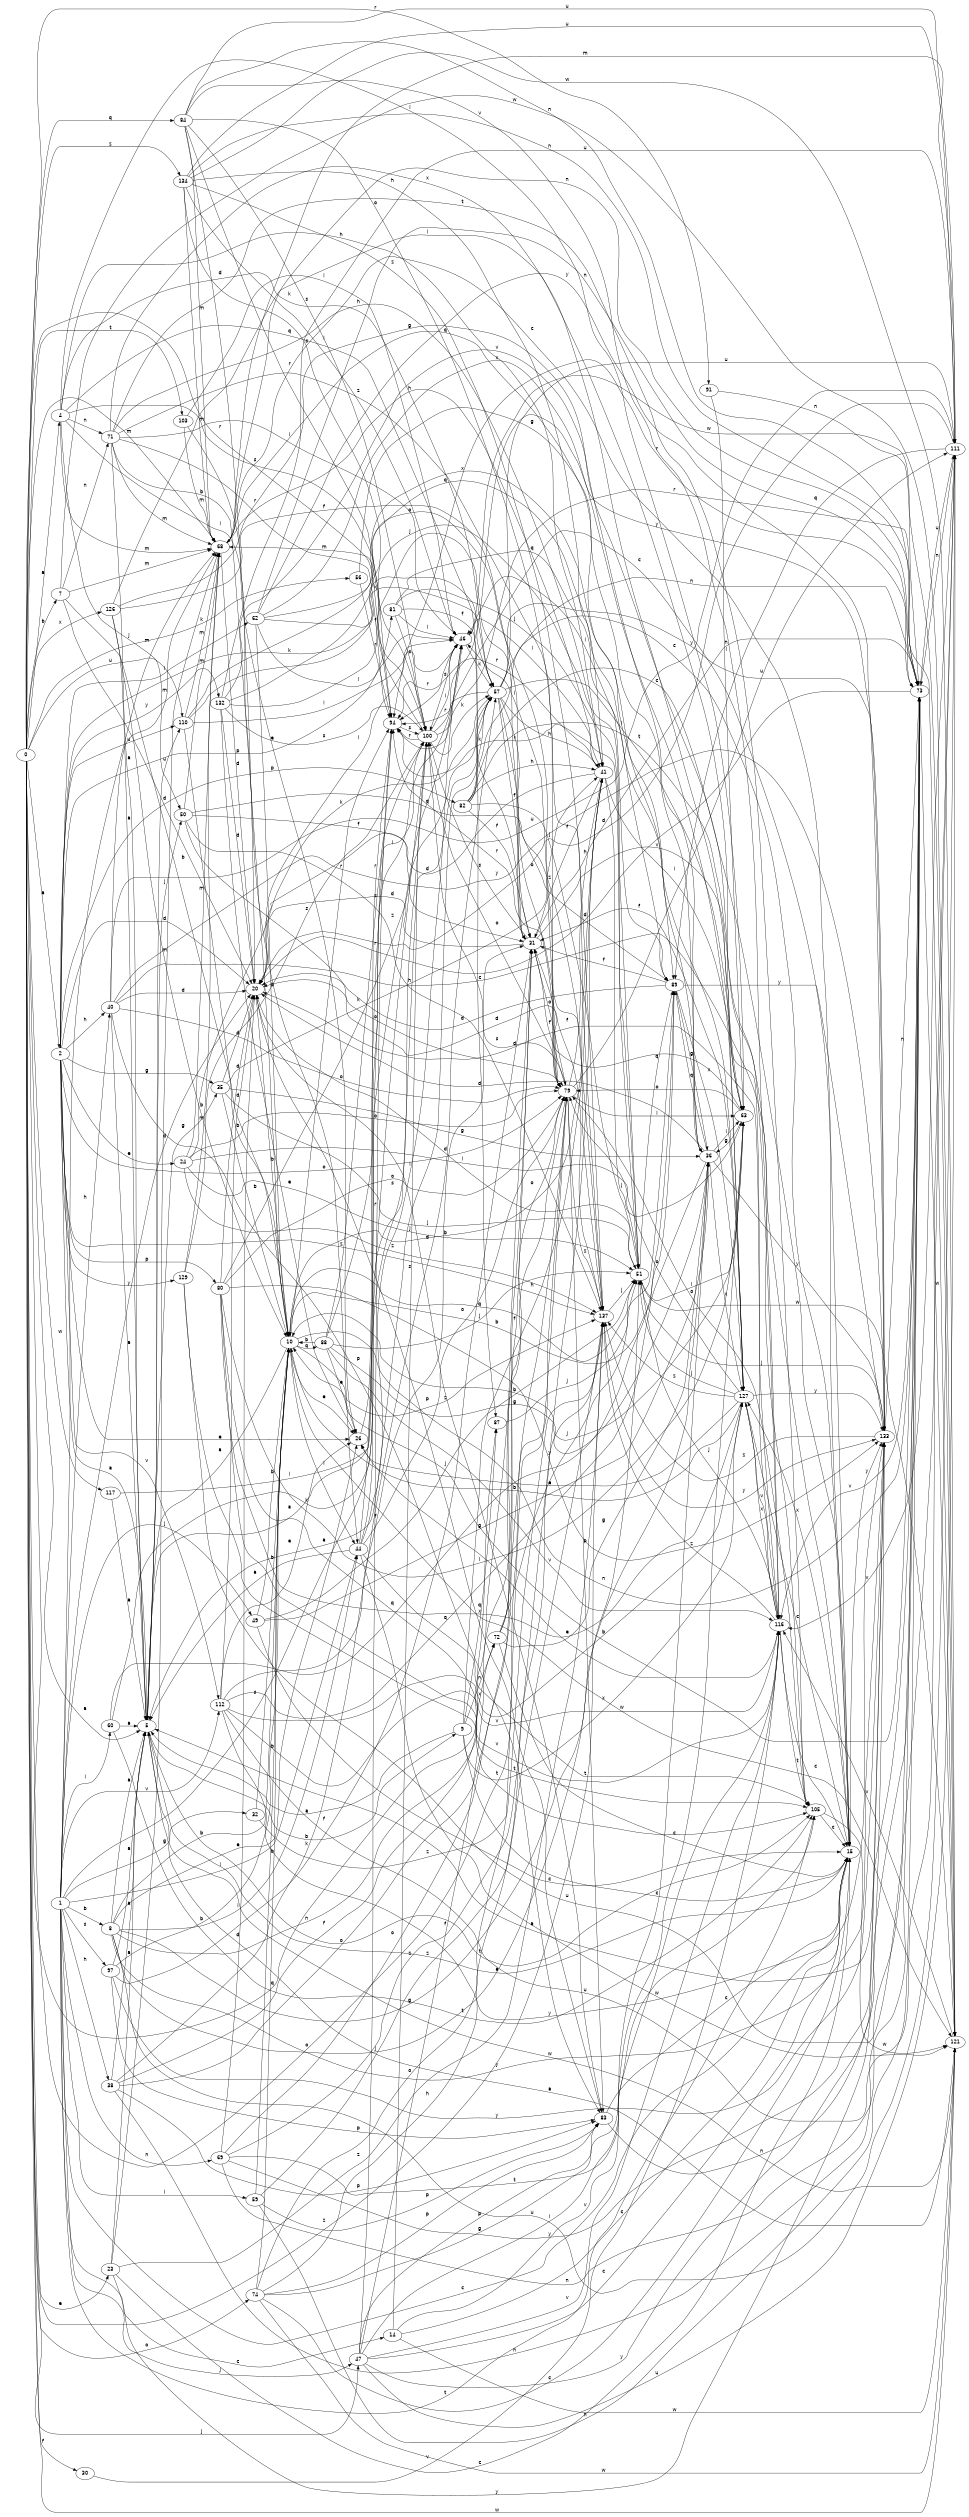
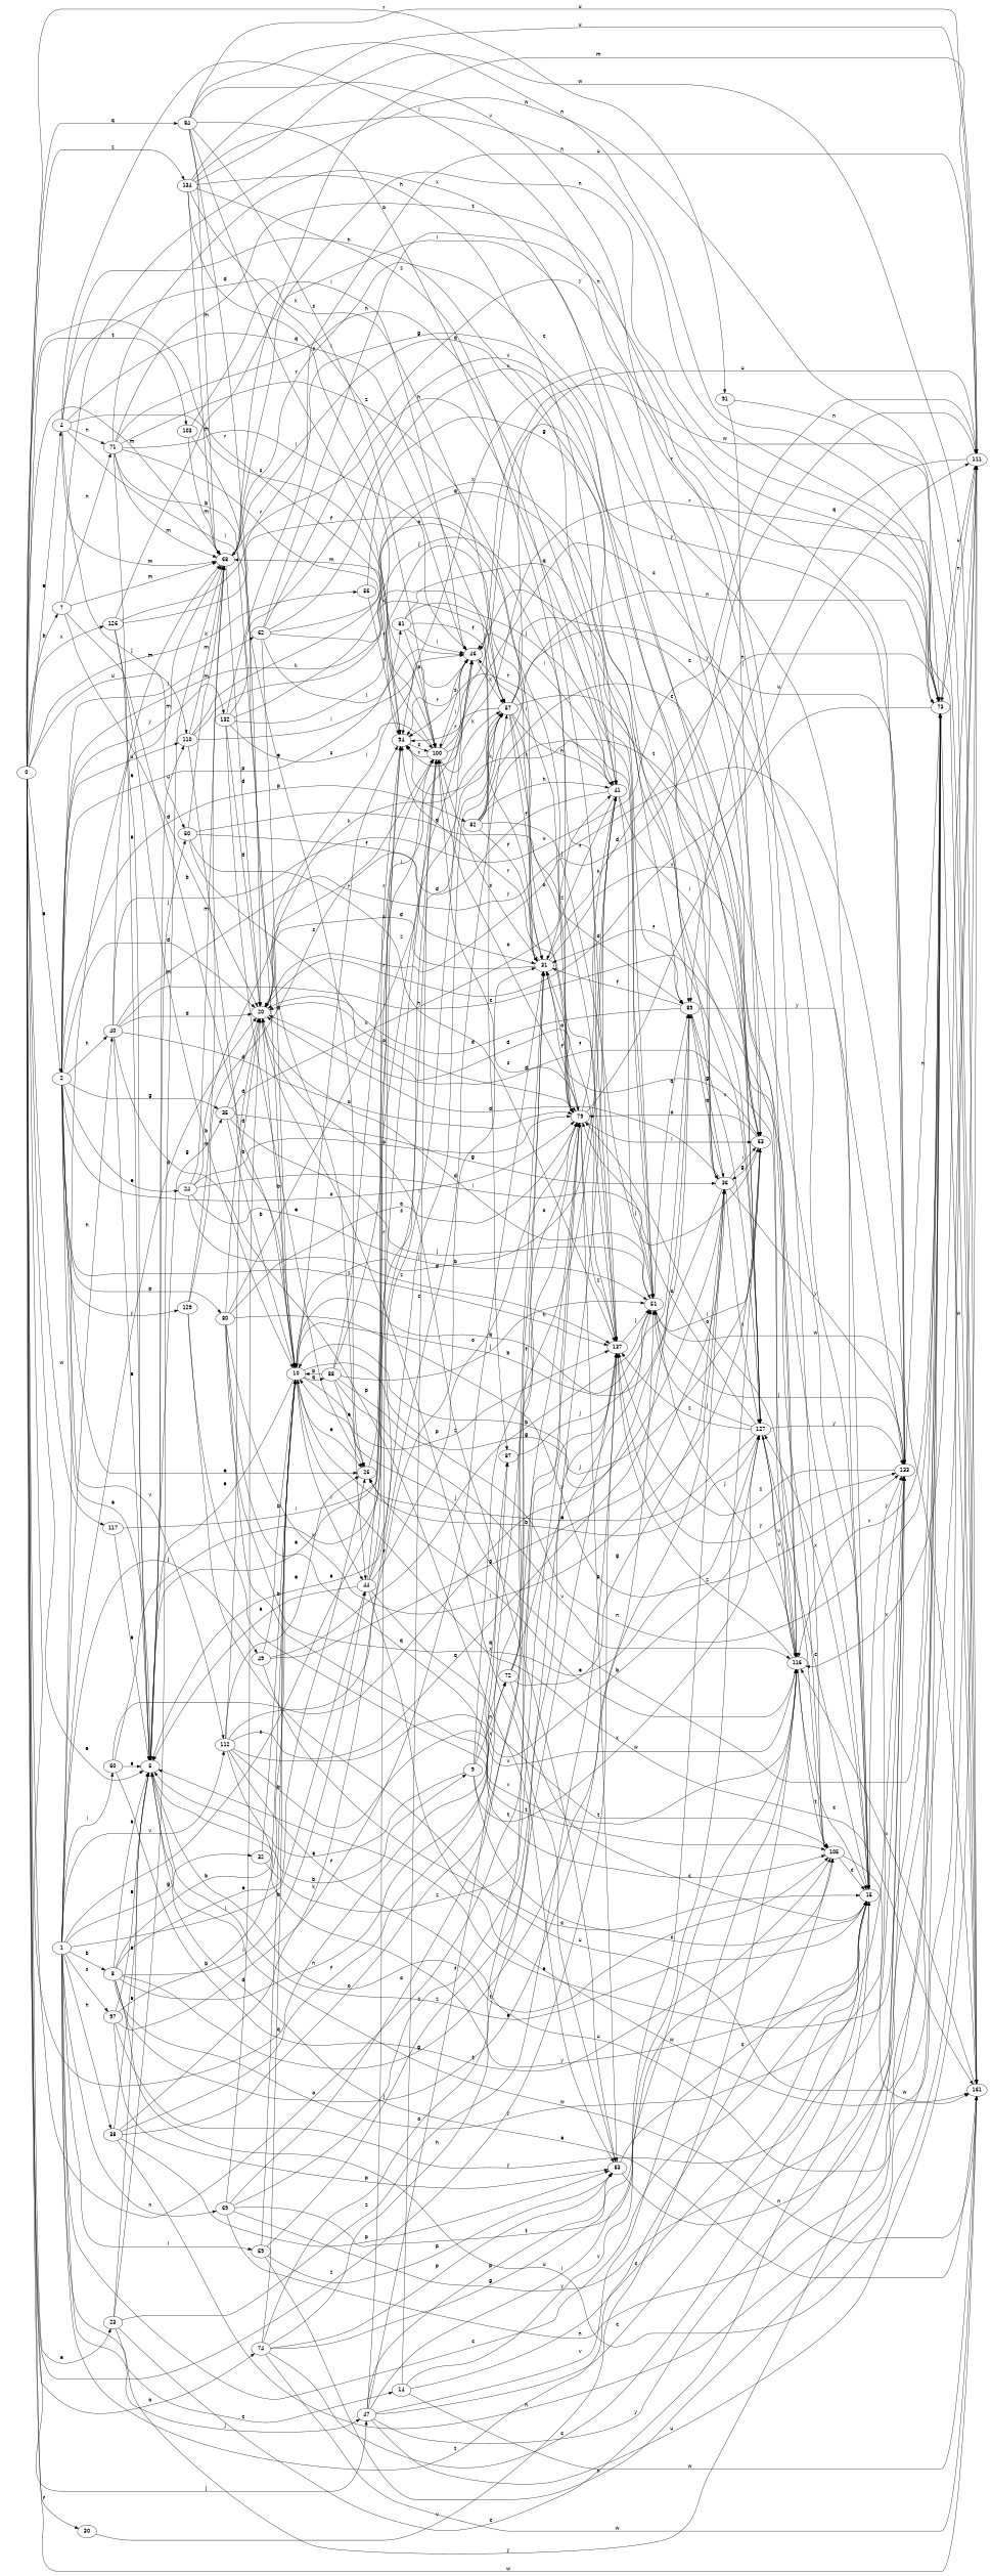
  strict digraph {
    fontname="DejaVu Sans"
    rankdir=LR
    node [fontname="DejaVu Sans"]
    edge [fontname="DejaVu Sans"]
    0
    2
    4
    5
    7
    23
    30
    47
    56
    68
    74
    79
    84
    87
    91
    94
    103
    110
    117
-   121
+   121 [label=161]
    126
    134
    137
    20
    40
    112
    24
    26
    35
    57
    62
    80
    81
    82
    129
    132
    44
    100
    41
    50
    63
    71
    105
    9
    10
    15
    133
    116
    111
    83
    31
    36
    73
    89
    46
    51
    127
    1
    8
    14
    32
    38
    49
    59
    60
    69
    97
    72
    88
    0 -> 2 [label=a]
    0 -> 4 [label=a]
    0 -> 5 [label=a]
    0 -> 7 [label=b]
    0 -> 23 [label=e]
    0 -> 30 [label=f]
    0 -> 47 [label=j]
    0 -> 56 [label=k]
    0 -> 68 [label=m]
    0 -> 74 [label=o]
    0 -> 79 [label=o]
    0 -> 84 [label=q]
    0 -> 87 [label=q]
    0 -> 91 [label=r]
    0 -> 94 [label=r]
    0 -> 103 [label=t]
    0 -> 110 [label=u]
    0 -> 117 [label=w]
    0 -> 121 [label=w]
    0 -> 126 [label=x]
    0 -> 134 [label=z]
    0 -> 137 [label=z]
    2 -> 5 [label=a]
    2 -> 79 [label=o]
    2 -> 110 [label=u]
    2 -> 137 [label=z]
    2 -> 20 [label=d]
    2 -> 40 [label=h]
    2 -> 112 [label=v]
    2 -> 24 [label=e]
    2 -> 26 [label=e]
    2 -> 35 [label=g]
    2 -> 57 [label=k]
    2 -> 62 [label=l]
    2 -> 80 [label=p]
    2 -> 81 [label=p]
    2 -> 82 [label=p]
    2 -> 129 [label=y]
    2 -> 132 [label=y]
    4 -> 68 [label=m]
    4 -> 87 [label=q]
    4 -> 57 [label=k]
    4 -> 44 [label=i]
    4 -> 100 [label=s]
    4 -> 41 [label=h]
    4 -> 50 [label=j]
    4 -> 63 [label=l]
    4 -> 71 [label=n]
    5 -> 110 [label=u]
    5 -> 121 [label=w]
    5 -> 35 [label=g]
    5 -> 50 [label=j]
    5 -> 105 [label=t]
    5 -> 9 [label=b]
    7 -> 68 [label=m]
    7 -> 121 [label=w]
    7 -> 20 [label=d]
    7 -> 71 [label=n]
    7 -> 10 [label=b]
    23 -> 5 [label=a]
    23 -> 68 [label=m]
    23 -> 137 [label=z]
    23 -> 15 [label=c]
    23 -> 133 [label=y]
    30 -> 116 [label=v]
    47 -> 94 [label=r]
    47 -> 63 [label=l]
    47 -> 15 [label=c]
    47 -> 133 [label=y]
    47 -> 116 [label=v]
    47 -> 111 [label=u]
    47 -> 83 [label=p]
    47 -> 31 [label=f]
    56 -> 94 [label=r]
    56 -> 36 [label=g]
    68 -> 20 [label=d]
    68 -> 41 [label=h]
    68 -> 15 [label=c]
    68 -> 73 [label=n]
    68 -> 89 [label=q]
    74 -> 79 [label=o]
    74 -> 121 [label=w]
    74 -> 41 [label=h]
    74 -> 10 [label=b]
    74 -> 15 [label=c]
    74 -> 83 [label=p]
    74 -> 36 [label=g]
    79 -> 137 [label=z]
    79 -> 100 [label=s]
    79 -> 41 [label=h]
    79 -> 63 [label=l]
    79 -> 111 [label=u]
    79 -> 83 [label=p]
    79 -> 31 [label=f]
    79 -> 46 [label=i]
    84 -> 68 [label=m]
    84 -> 79 [label=o]
    84 -> 94 [label=r]
    84 -> 20 [label=d]
    84 -> 100 [label=s]
    84 -> 116 [label=v]
    84 -> 111 [label=u]
    84 -> 73 [label=n]
    87 -> 51 [label=j]
    91 -> 63 [label=l]
    91 -> 73 [label=n]
    94 -> 100 [label=s]
    103 -> 68 [label=m]
    103 -> 26 [label=e]
    103 -> 46 [label=i]
    110 -> 68 [label=m]
    110 -> 10 [label=b]
    110 -> 46 [label=i]
    110 -> 51 [label=j]
    110 -> 127 [label=x]
    117 -> 5 [label=a]
    117 -> 46 [label=i]
    121 -> 5 [label=a]
    121 -> 94 [label=r]
    121 -> 116 [label=v]
    126 -> 5 [label=a]
    126 -> 63 [label=l]
    126 -> 10 [label=b]
    126 -> 31 [label=f]
    126 -> 36 [label=g]
    134 -> 68 [label=m]
    134 -> 121 [label=w]
    134 -> 137 [label=z]
    134 -> 100 [label=s]
    134 -> 41 [label=h]
    134 -> 111 [label=u]
    134 -> 73 [label=n]
    134 -> 46 [label=i]
    137 -> 94 [label=r]
    137 -> 133 [label=y]
    137 -> 31 [label=f]
    137 -> 51 [label=j]
    20 -> 10 [label=b]
    20 -> 83 [label=p]
    20 -> 46 [label=i]
    40 -> 5 [label=a]
    40 -> 68 [label=m]
    40 -> 79 [label=o]
    40 -> 20 [label=d]
    40 -> 15 [label=c]
    40 -> 133 [label=y]
    40 -> 111 [label=u]
    40 -> 83 [label=p]
    112 -> 20 [label=d]
    112 -> 26 [label=e]
    112 -> 133 [label=y]
    112 -> 116 [label=v]
    112 -> 111 [label=u]
    112 -> 31 [label=f]
    112 -> 89 [label=q]
    112 -> 127 [label=x]
    24 -> 68 [label=m]
    24 -> 79 [label=o]
    24 -> 137 [label=z]
    24 -> 57 [label=k]
    24 -> 63 [label=l]
    24 -> 51 [label=j]
    26 -> 94 [label=r]
    35 -> 20 [label=d]
    35 -> 41 [label=h]
    35 -> 10 [label=b]
    35 -> 36 [label=g]
    35 -> 51 [label=j]
    57 -> 5 [label=a]
    57 -> 79 [label=o]
    57 -> 94 [label=r]
    57 -> 137 [label=z]
    57 -> 41 [label=h]
    57 -> 63 [label=l]
    57 -> 15 [label=c]
    57 -> 133 [label=y]
    57 -> 111 [label=u]
    57 -> 31 [label=f]
    62 -> 79 [label=o]
    62 -> 57 [label=k]
    62 -> 10 [label=b]
    62 -> 133 [label=y]
    62 -> 73 [label=n]
    62 -> 46 [label=i]
    62 -> 127 [label=x]
    80 -> 79 [label=o]
    80 -> 20 [label=d]
    80 -> 57 [label=k]
    80 -> 63 [label=l]
    80 -> 105 [label=t]
    80 -> 133 [label=y]
    80 -> 116 [label=v]
    80 -> 127 [label=x]
    81 -> 100 [label=s]
    81 -> 31 [label=f]
    81 -> 89 [label=q]
    81 -> 46 [label=i]
    81 -> 51 [label=j]
    82 -> 57 [label=k]
    82 -> 41 [label=h]
    82 -> 105 [label=t]
    82 -> 15 [label=c]
    82 -> 31 [label=f]
    82 -> 73 [label=n]
    82 -> 51 [label=j]
    129 -> 68 [label=m]
    129 -> 100 [label=s]
    129 -> 105 [label=t]
    129 -> 111 [label=u]
    132 -> 20 [label=d]
    132 -> 26 [label=e]
    132 -> 100 [label=s]
    132 -> 116 [label=v]
    132 -> 111 [label=u]
    132 -> 31 [label=f]
    132 -> 89 [label=q]
    44 -> 5 [label=a]
    44 -> 79 [label=o]
    44 -> 94 [label=r]
    44 -> 121 [label=w]
    44 -> 100 [label=s]
    44 -> 105 [label=t]
    44 -> 46 [label=i]
    100 -> 5 [label=a]
    100 -> 68 [label=m]
    100 -> 79 [label=o]
    100 -> 94 [label=r]
    100 -> 57 [label=k]
    100 -> 15 [label=c]
    100 -> 133 [label=y]
    100 -> 46 [label=i]
    41 -> 94 [label=r]
    41 -> 20 [label=d]
    41 -> 63 [label=l]
    41 -> 10 [label=b]
    41 -> 31 [label=f]
    41 -> 46 [label=i]
    41 -> 51 [label=j]
    50 -> 68 [label=m]
    50 -> 79 [label=o]
    50 -> 137 [label=z]
    50 -> 31 [label=f]
    50 -> 89 [label=q]
    63 -> 79 [label=o]
    63 -> 20 [label=d]
    63 -> 10 [label=b]
    63 -> 36 [label=g]
    71 -> 5 [label=a]
    71 -> 68 [label=m]
    71 -> 94 [label=r]
    71 -> 137 [label=z]
    71 -> 41 [label=h]
    71 -> 105 [label=t]
    71 -> 10 [label=b]
    71 -> 46 [label=i]
    71 -> 127 [label=x]
    105 -> 79 [label=o]
    105 -> 121 [label=w]
    105 -> 15 [label=c]
    9 -> 5 [label=a]
    9 -> 87 [label=q]
    9 -> 41 [label=h]
    9 -> 15 [label=c]
    9 -> 127 [label=x]
    9 -> 72 [label=n]
    10 -> 5 [label=a]
    10 -> 94 [label=r]
    10 -> 121 [label=w]
    10 -> 137 [label=z]
    10 -> 26 [label=e]
    10 -> 44 [label=i]
    10 -> 73 [label=n]
    10 -> 89 [label=q]
    10 -> 88 [label=q]
    15 -> 5 [label=a]
    15 -> 133 [label=y]
    15 -> 127 [label=x]
    133 -> 137 [label=z]
    133 -> 73 [label=n]
    133 -> 51 [label=j]
    116 -> 137 [label=z]
    116 -> 20 [label=d]
    116 -> 26 [label=e]
    116 -> 105 [label=t]
    116 -> 15 [label=c]
    116 -> 51 [label=j]
    116 -> 127 [label=x]
    111 -> 68 [label=m]
    111 -> 20 [label=d]
    111 -> 116 [label=v]
    111 -> 73 [label=n]
    111 -> 89 [label=q]
    83 -> 20 [label=d]
    83 -> 15 [label=c]
    83 -> 73 [label=n]
    31 -> 79 [label=o]
    31 -> 20 [label=d]
    31 -> 100 [label=s]
    31 -> 116 [label=v]
    31 -> 73 [label=n]
    36 -> 20 [label=d]
    36 -> 63 [label=l]
    36 -> 10 [label=b]
    36 -> 133 [label=y]
    36 -> 89 [label=q]
    36 -> 46 [label=i]
    36 -> 127 [label=x]
    73 -> 5 [label=a]
    73 -> 94 [label=r]
    73 -> 121 [label=w]
    73 -> 20 [label=d]
    73 -> 10 [label=b]
    73 -> 116 [label=v]
    73 -> 111 [label=u]
    89 -> 20 [label=d]
    89 -> 133 [label=y]
    89 -> 31 [label=f]
    89 -> 36 [label=g]
    89 -> 127 [label=x]
    46 -> 94 [label=r]
    46 -> 121 [label=w]
    46 -> 57 [label=k]
    46 -> 100 [label=s]
    51 -> 94 [label=r]
    51 -> 121 [label=w]
    51 -> 20 [label=d]
    51 -> 63 [label=l]
    51 -> 89 [label=q]
    127 -> 79 [label=o]
    127 -> 137 [label=z]
    127 -> 26 [label=e]
    127 -> 10 [label=b]
    127 -> 15 [label=c]
    127 -> 133 [label=y]
    127 -> 116 [label=v]
    127 -> 31 [label=f]
    127 -> 51 [label=j]
    1 -> 47 [label=j]
    1 -> 68 [label=m]
    1 -> 20 [label=d]
    1 -> 40 [label=h]
    1 -> 112 [label=v]
    1 -> 44 [label=i]
    1 -> 100 [label=s]
    1 -> 105 [label=t]
    1 -> 15 [label=c]
    1 -> 8 [label=b]
    1 -> 14 [label=c]
    1 -> 32 [label=g]
    1 -> 38 [label=h]
    1 -> 49 [label=j]
    1 -> 59 [label=l]
    1 -> 60 [label=l]
    1 -> 69 [label=n]
    1 -> 97 [label=s]
    8 -> 5 [label=a]
    8 -> 26 [label=e]
    8 -> 44 [label=i]
    8 -> 10 [label=b]
    8 -> 133 [label=y]
    8 -> 111 [label=u]
    8 -> 36 [label=g]
    8 -> 51 [label=j]
    8 -> 72 [label=n]
    14 -> 121 [label=w]
    14 -> 100 [label=s]
    14 -> 15 [label=c]
    14 -> 116 [label=v]
    32 -> 137 [label=z]
    32 -> 10 [label=b]
    38 -> 5 [label=a]
    38 -> 79 [label=o]
    38 -> 57 [label=k]
    38 -> 83 [label=p]
    38 -> 31 [label=f]
    38 -> 73 [label=n]
    49 -> 10 [label=b]
    49 -> 15 [label=c]
    49 -> 36 [label=g]
    49 -> 51 [label=j]
    59 -> 137 [label=z]
    59 -> 10 [label=b]
    59 -> 83 [label=p]
    59 -> 73 [label=n]
    60 -> 5 [label=a]
    60 -> 57 [label=k]
    60 -> 105 [label=t]
    60 -> 89 [label=q]
    69 -> 79 [label=o]
    69 -> 137 [label=z]
    69 -> 20 [label=d]
    69 -> 105 [label=t]
    69 -> 133 [label=y]
    69 -> 73 [label=n]
    97 -> 5 [label=a]
    97 -> 10 [label=b]
    97 -> 133 [label=y]
    97 -> 83 [label=p]
    97 -> 31 [label=f]
    72 -> 79 [label=o]
    72 -> 15 [label=c]
    72 -> 31 [label=f]
    72 -> 36 [label=g]
    72 -> 51 [label=j]
    88 -> 26 [label=e]
    88 -> 100 [label=s]
    88 -> 10 [label=b]
    88 -> 116 [label=v]
    88 -> 36 [label=g]
    88 -> 46 [label=i]
    88 -> 51 [label=j]
  }
